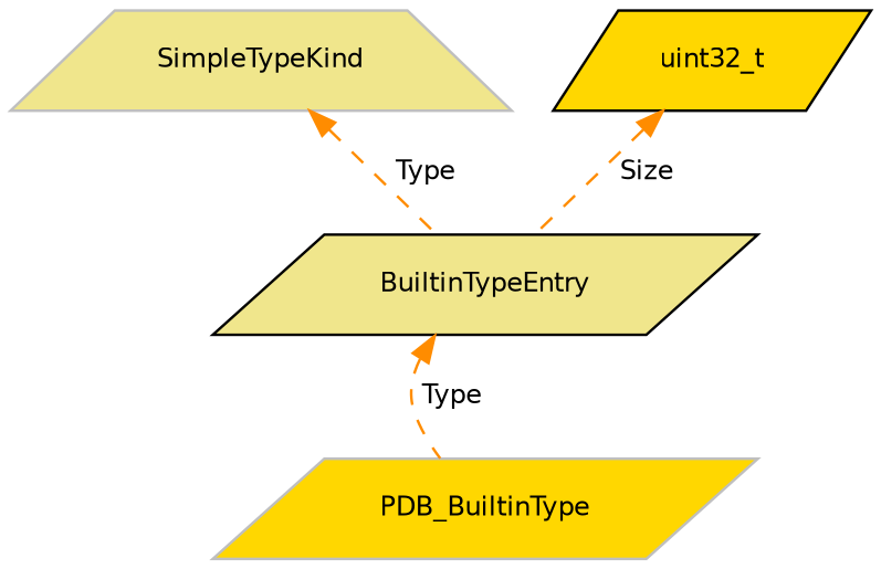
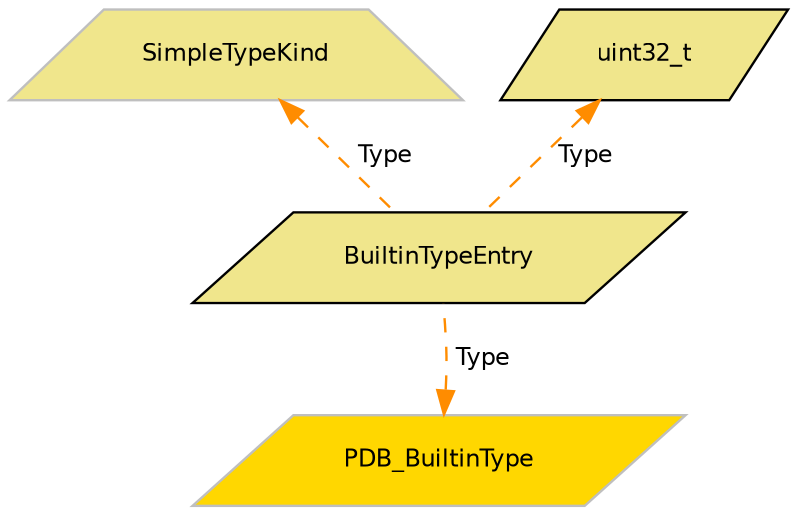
  digraph {
    node [color=black fillcolor=khaki fontname=Helvetica fontsize=10 shape=parallelogram style=filled]
    edge [color=darkorange dir=back fontname=Helvetica fontsize=10 labelfontname=Helvetica labelfontsize=10 style=dashed]
    n1 [fontcolor=black height=0.2 label=BuiltinTypeEntry width=0.4]
    n2 [color=grey75 height=0.2 label=SimpleTypeKind shape=trapezium width=0.4]
-   n3 [fillcolor=gold height=0.2 label=uint32_t width=0.4]
+   n3 [height=0.2 label=uint32_t width=0.4]
    n4 [color=grey75 fillcolor=gold height=0.2 label=PDB_BuiltinType width=0.4]
    n2 -> n1 [label=" Type"]
-   n3 -> n1 [label=" Size"]
-   n1 -> n4 [label=" Type"]
+   n3 -> n1 [label=" Type"]
+   n4 -> n1 [label=" Type"]
  }
